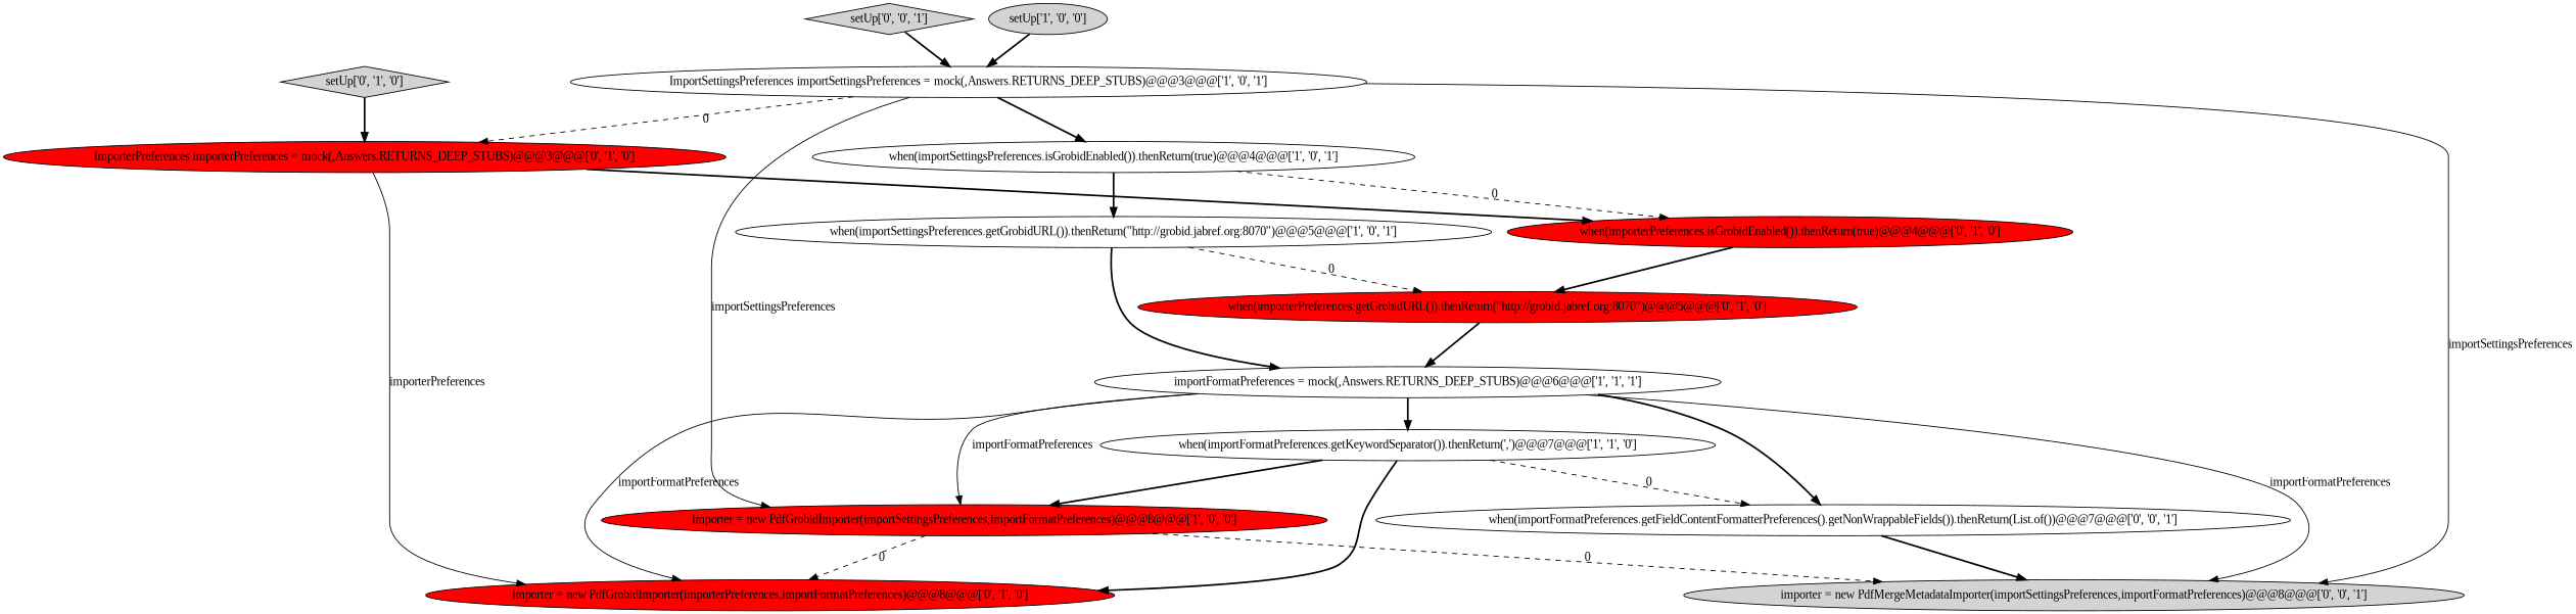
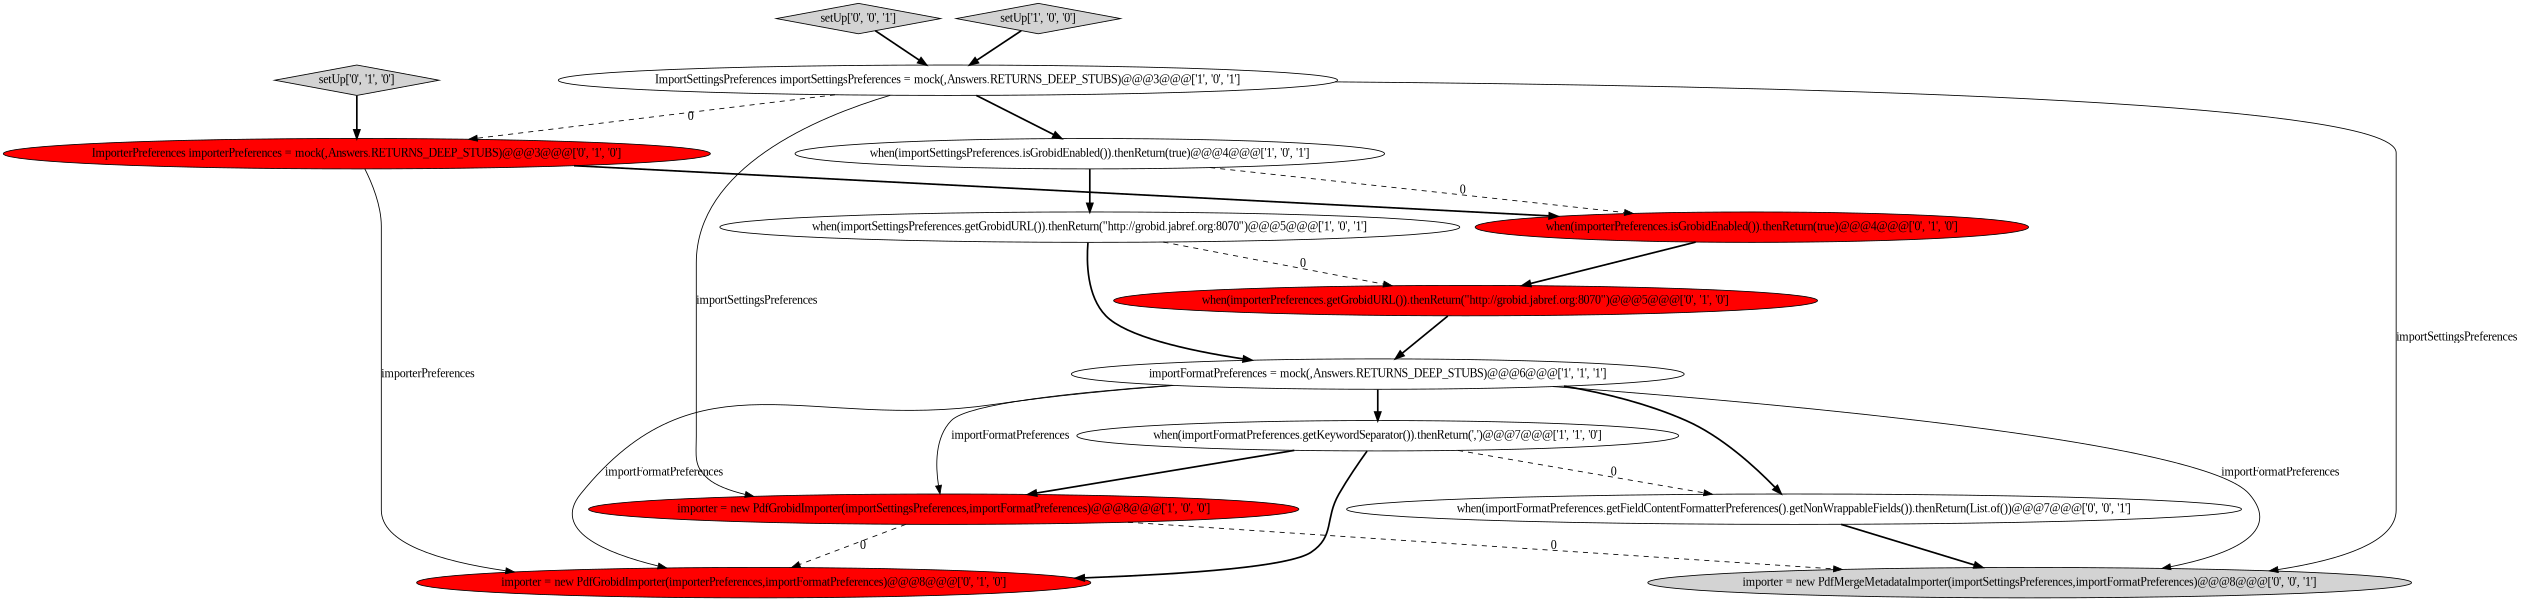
  digraph {
    fontname="Liberation Serif"
    node [fillcolor=white shape=ellipse style=filled fontname="Liberation Serif"]
    edge [style=bold fontname="Liberation Serif"]
    n1 [label="ImportSettingsPreferences importSettingsPreferences = mock(,Answers.RETURNS_DEEP_STUBS)@@@3@@@['1', '0', '1']"]
    n2 [label="when(importSettingsPreferences.isGrobidEnabled()).thenReturn(true)@@@4@@@['1', '0', '1']"]
    n3 [fillcolor=lightgray label="importer = new PdfMergeMetadataImporter(importSettingsPreferences,importFormatPreferences)@@@8@@@['0', '0', '1']"]
    n4 [fillcolor=red label="ImporterPreferences importerPreferences = mock(,Answers.RETURNS_DEEP_STUBS)@@@3@@@['0', '1', '0']"]
    n5 [fillcolor=red label="importer = new PdfGrobidImporter(importSettingsPreferences,importFormatPreferences)@@@8@@@['1', '0', '0']"]
    n6 [fillcolor=red label="when(importerPreferences.getGrobidURL()).thenReturn(\"http://grobid.jabref.org:8070\")@@@5@@@['0', '1', '0']"]
    n7 [label="importFormatPreferences = mock(,Answers.RETURNS_DEEP_STUBS)@@@6@@@['1', '1', '1']"]
    n8 [fillcolor=red label="importer = new PdfGrobidImporter(importerPreferences,importFormatPreferences)@@@8@@@['0', '1', '0']"]
    n9 [fillcolor=red label="when(importerPreferences.isGrobidEnabled()).thenReturn(true)@@@4@@@['0', '1', '0']"]
    n10 [label="when(importSettingsPreferences.getGrobidURL()).thenReturn(\"http://grobid.jabref.org:8070\")@@@5@@@['1', '0', '1']"]
    n11 [label="when(importFormatPreferences.getKeywordSeparator()).thenReturn(',')@@@7@@@['1', '1', '0']"]
    n12 [label="when(importFormatPreferences.getFieldContentFormatterPreferences().getNonWrappableFields()).thenReturn(List.of())@@@7@@@['0', '0', '1']"]
    n13 [fillcolor=lightgray label="setUp['0', '1', '0']" shape=diamond]
    n14 [fillcolor=lightgray label="setUp['0', '0', '1']" shape=diamond]
-   n15 [fillcolor=lightgray label="setUp['1', '0', '0']"]
+   n15 [fillcolor=lightgray label="setUp['1', '0', '0']" shape=diamond]
    n1 -> n2
    n1 -> n3 [label=importSettingsPreferences style=solid]
    n1 -> n4 [label=0 style=dashed]
    n1 -> n5 [label=importSettingsPreferences style=solid]
    n2 -> n9 [label=0 style=dashed]
    n2 -> n10
    n4 -> n8 [label=importerPreferences style=solid]
    n4 -> n9
    n5 -> n3 [label=0 style=dashed]
    n5 -> n8 [label=0 style=dashed]
    n6 -> n7
    n7 -> n3 [label=importFormatPreferences style=solid]
    n7 -> n5 [label=importFormatPreferences style=solid]
    n7 -> n8 [label=importFormatPreferences style=solid]
    n7 -> n11
    n7 -> n12
    n9 -> n6
    n10 -> n6 [label=0 style=dashed]
    n10 -> n7
    n11 -> n5
    n11 -> n8
    n11 -> n12 [label=0 style=dashed]
    n12 -> n3
    n13 -> n4
    n14 -> n1
    n15 -> n1
  }
